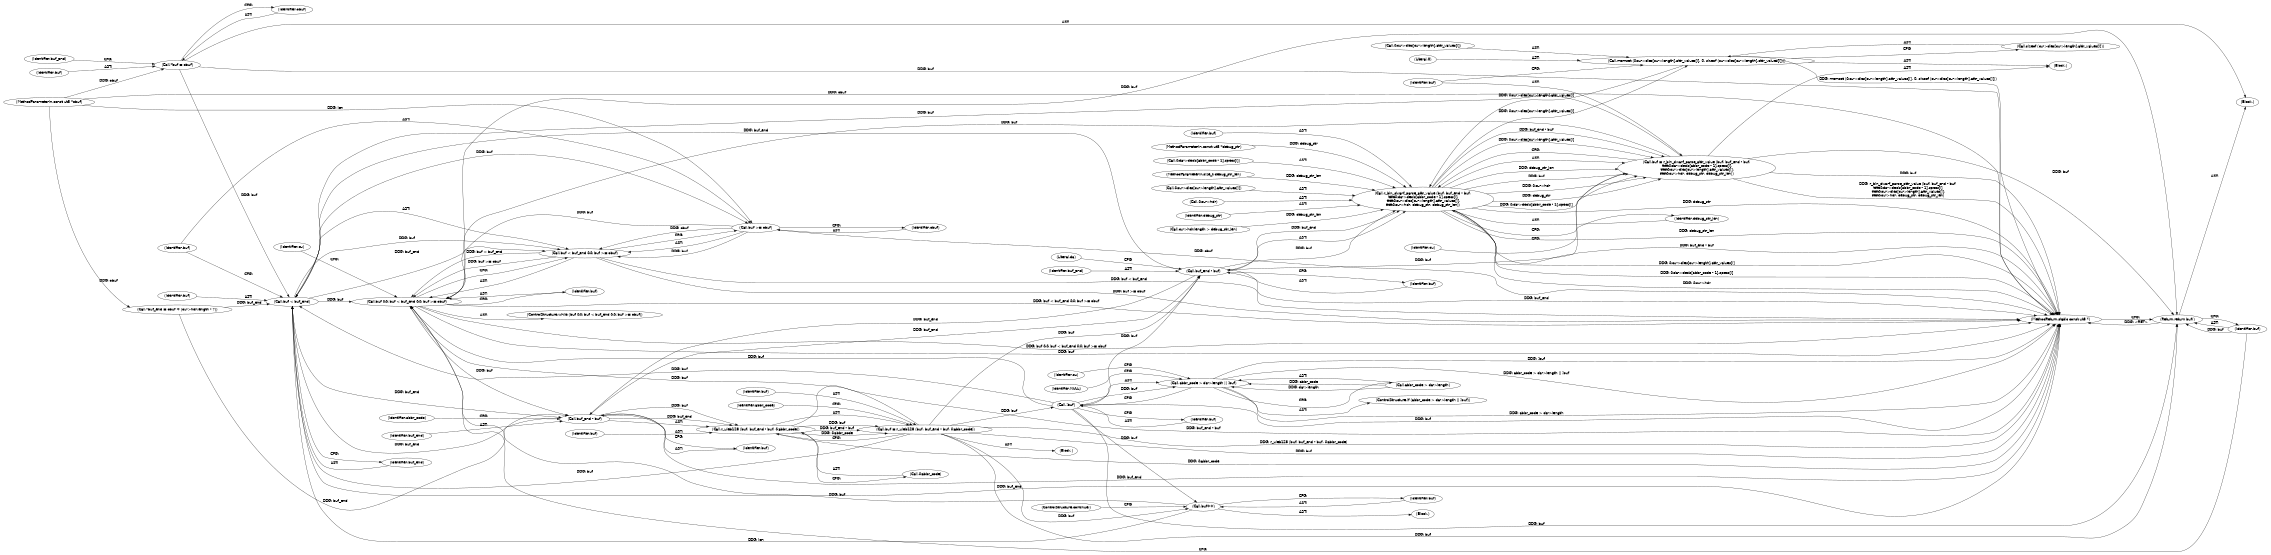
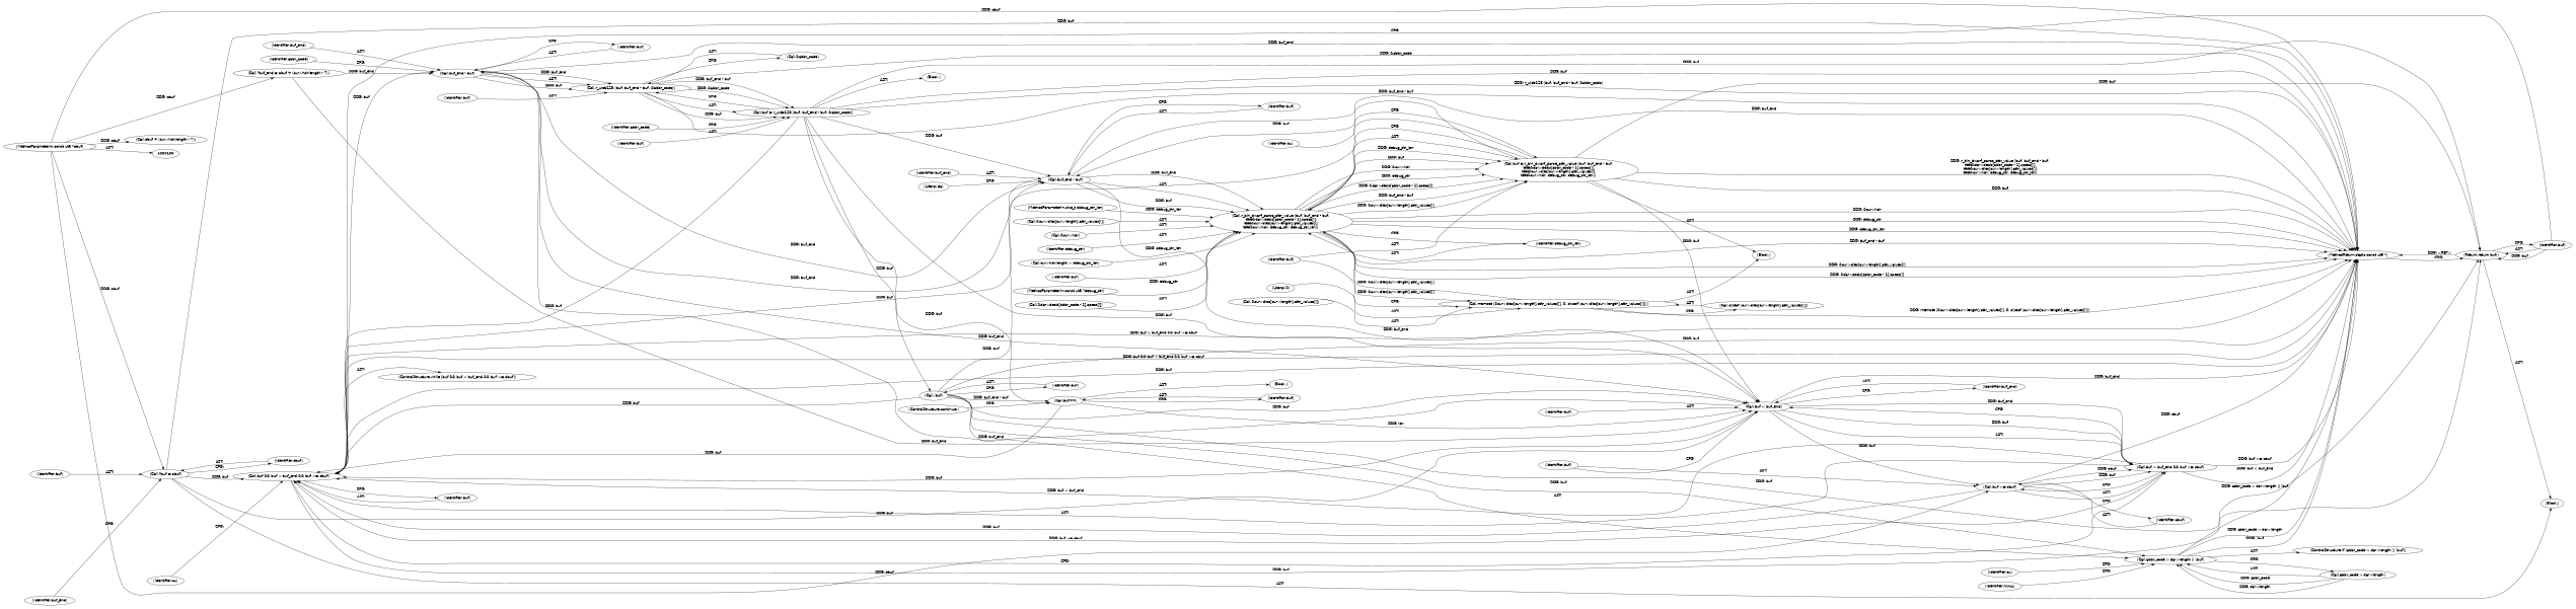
  digraph {
    fontname="DejaVu Sans"
    rankdir=LR
    node [fontname="DejaVu Sans"]
    edge [fontname="DejaVu Sans"]
    n1 [label="(Call,*buf = obuf)"]
    n2 [label="(Call,buf && buf < buf_end && buf >= obuf)"]
    n3 [label="(Call,buf < buf_end)"]
    n4 [label="(MethodReturn,static const ut8 *)"]
    n5 [label="(Block,)"]
    n6 [label="(Identifier,obuf)"]
    n7 [label="(Call,buf_end - buf)"]
    n8 [label="(Call,buf < buf_end && buf >= obuf)"]
    n9 [label="(Return,return buf;)"]
    n10 [label="(Identifier,buf)"]
    n11 [label="(ControlStructure,while (buf && buf < buf_end && buf >= obuf))"]
    n12 [label="(Call,buf >= obuf)"]
    n13 [label="(Identifier,buf_end)"]
    n14 [label="(MethodParameterIn,const ut8 *obuf)"]
    n15 [label="(Call,*buf_end = obuf + (cu->hdr.length - 7))"]
+   n16 [label="(Call,obuf + (cu->hdr.length - 7))"]
+   1000100
    n18 [label="(Identifier,obuf)"]
    n19 [label="(Call,r_uleb128 (buf, buf_end - buf, &abbr_code))"]
    n20 [label="(Call,buf_end - buf)"]
    n21 [label="(Identifier,buf)"]
    n22 [label="(Identifier,buf)"]
    n23 [label="(Call,buf = r_uleb128 (buf, buf_end - buf, &abbr_code))"]
    n24 [label="(Call,&abbr_code)"]
    n25 [label="(Call,r_bin_dwarf_parse_attr_value (buf, buf_end - buf,\n \t\t\t\t\t&da->decls[abbr_code - 1].specs[i],\n \t\t\t\t\t&cu->dies[cu->length].attr_values[i],\n\t\t\t\t\t&cu->hdr, debug_str, debug_str_len))"]
    n26 [label="(Identifier,buf)"]
    n27 [label="(Call,!buf)"]
    n28 [label="(Call,buf++)"]
    n29 [label="(Block,)"]
    n30 [label="(Call,abbr_code > da->length || !buf)"]
    n31 [label="(Identifier,buf)"]
    n32 [label="(Block,)"]
    n33 [label="(Identifier,buf)"]
    n34 [label="(Call,abbr_code > da->length)"]
    n35 [label="(ControlStructure,if (abbr_code > da->length || !buf))"]
    n36 [label="(Call,memset (&cu->dies[cu->length].attr_values[i], 0, sizeof (cu->dies[cu->length].attr_values[i])))"]
    n37 [label="(Call,buf = r_bin_dwarf_parse_attr_value (buf, buf_end - buf,\n \t\t\t\t\t&da->decls[abbr_code - 1].specs[i],\n \t\t\t\t\t&cu->dies[cu->length].attr_values[i],\n\t\t\t\t\t&cu->hdr, debug_str, debug_str_len))"]
    n38 [label="(Identifier,debug_str_len)"]
    n39 [label="(Call,sizeof (cu->dies[cu->length].attr_values[i]))"]
    n40 [label="(Block,)"]
    n41 [label="(Call,&cu->dies[cu->length].attr_values[i])"]
    n42 [label="(Literal,0)"]
    n43 [label="(Identifier,buf)"]
    n44 [label="(Identifier,abbr_code)"]
    n45 [label="(Identifier,buf)"]
    n46 [label="(Identifier,buf_end)"]
    n47 [label="(Literal,da)"]
    n48 [label="(Identifier,cu)"]
    n49 [label="(Call,&cu->dies[cu->length].attr_values[i])"]
    n50 [label="(Identifier,abbr_code)"]
    n51 [label="(Identifier,buf)"]
    n52 [label="(Identifier,cu)"]
    n53 [label="(Call,&cu->hdr)"]
    n54 [label="(Identifier,buf)"]
    n55 [label="(Identifier,NULL)"]
    n56 [label="(Identifier,buf)"]
    n57 [label="(Identifier,debug_str)"]
    n58 [label="(Call,cu->hdr.length > debug_str_len)"]
    n59 [label="(Identifier,buf)"]
    n60 [label="(MethodParameterIn,const ut8 *debug_str)"]
    n61 [label="(Call,&da->decls[abbr_code - 1].specs[i])"]
    n62 [label="(Identifier,buf_end)"]
    n63 [label="(Identifier,buf_end)"]
    n64 [label="(ControlStructure,continue;)"]
    n65 [label="(MethodParameterIn,size_t debug_str_len)"]
    n66 [label="(Identifier,buf)"]
    n67 [label="(Identifier,cu)"]
+   n1 -> n2 [label="DDG: buf"]
    n1 -> n3 [label="DDG: buf"]
    n1 -> n4 [label="DDG: buf"]
    n1 -> n5 [label="AST: "]
    n1 -> n6 [label="CFG: "]
    n2 -> n4 [label="DDG: buf < buf_end && buf >= obuf"]
    n2 -> n4 [label="DDG: buf && buf < buf_end && buf >= obuf"]
    n2 -> n4 [label="DDG: buf"]
    n2 -> n7 [label="DDG: buf"]
    n2 -> n8 [label="CFG: "]
    n2 -> n9 [label="DDG: buf"]
    n2 -> n10 [label="CFG: "]
    n2 -> n11 [label="AST: "]
    n3 -> n2 [label="DDG: buf"]
    n3 -> n4 [label="DDG: buf_end"]
    n3 -> n7 [label="DDG: buf_end"]
    n3 -> n8 [label="AST: "]
    n3 -> n8 [label="DDG: buf"]
    n3 -> n8 [label="DDG: buf_end"]
    n3 -> n12 [label="DDG: buf"]
    n3 -> n13 [label="CFG: "]
    n4 -> n9 [label="CFG: "]
    n6 -> n1 [label="AST: "]
    n7 -> n3 [label="DDG: buf_end"]
    n7 -> n4 [label="DDG: buf_end"]
    n7 -> n19 [label="AST: "]
    n7 -> n19 [label="DDG: buf"]
    n7 -> n19 [label="DDG: buf_end"]
    n7 -> n20 [label="DDG: buf_end"]
    n7 -> n21 [label="CFG: "]
    n8 -> n2 [label="AST: "]
    n8 -> n2 [label="DDG: buf < buf_end"]
    n8 -> n2 [label="DDG: buf >= obuf"]
+   n8 -> n3 [label="CFG: "]
    n8 -> n4 [label="DDG: buf < buf_end"]
    n8 -> n4 [label="DDG: buf >= obuf"]
    n8 -> n12 [label="CFG: "]
    n9 -> n4 [label="DDG: <RET>"]
    n9 -> n5 [label="AST: "]
    n9 -> n22 [label="CFG: "]
    n10 -> n2 [label="AST: "]
    n12 -> n2 [label="DDG: buf"]
    n12 -> n4 [label="DDG: obuf"]
    n12 -> n8 [label="AST: "]
    n12 -> n8 [label="DDG: buf"]
    n12 -> n8 [label="DDG: obuf"]
    n12 -> n18 [label="CFG: "]
    n13 -> n3 [label="AST: "]
    n14 -> n1 [label="DDG: obuf"]
    n14 -> n4 [label="DDG: obuf"]
-   n14 -> n12 [label="DDG: len"]
+   n14 -> n12 [label="DDG: obuf"]
    n14 -> n15 [label="DDG: obuf"]
+   n14 -> n16 [label="DDG: obuf"]
+   n14 -> 1000100 [label="AST: "]
    n15 -> n3 [label="DDG: buf_end"]
    n15 -> n7 [label="DDG: buf_end"]
    n18 -> n12 [label="AST: "]
    n19 -> n4 [label="DDG: buf_end - buf"]
    n19 -> n4 [label="DDG: &abbr_code"]
    n19 -> n23 [label="AST: "]
    n19 -> n23 [label="DDG: buf"]
    n19 -> n23 [label="DDG: buf_end - buf"]
    n19 -> n23 [label="DDG: &abbr_code"]
    n19 -> n24 [label="CFG: "]
    n20 -> n3 [label="DDG: buf_end"]
    n20 -> n4 [label="DDG: buf_end"]
    n20 -> n7 [label="DDG: buf_end"]
    n20 -> n25 [label="AST: "]
    n20 -> n25 [label="DDG: buf"]
    n20 -> n25 [label="DDG: buf_end"]
    n20 -> n26 [label="CFG: "]
    n21 -> n7 [label="AST: "]
    n22 -> n2 [label="CFG: "]
    n22 -> n9 [label="AST: "]
    n22 -> n9 [label="DDG: buf"]
    n23 -> n2 [label="DDG: buf"]
    n23 -> n3 [label="DDG: buf"]
    n23 -> n4 [label="DDG: r_uleb128 (buf, buf_end - buf, &abbr_code)"]
    n23 -> n4 [label="DDG: buf"]
    n23 -> n9 [label="DDG: buf"]
    n23 -> n19 [label="CFG: "]
    n23 -> n20 [label="DDG: buf"]
    n23 -> n27 [label="DDG: buf"]
    n23 -> n28 [label="DDG: buf"]
    n23 -> n29 [label="AST: "]
    n24 -> n19 [label="AST: "]
    n25 -> n4 [label="DDG: debug_str_len"]
    n25 -> n4 [label="DDG: buf_end - buf"]
    n25 -> n4 [label="DDG: &cu->dies[cu->length].attr_values[i]"]
    n25 -> n4 [label="DDG: &da->decls[abbr_code - 1].specs[i]"]
    n25 -> n4 [label="DDG: &cu->hdr"]
    n25 -> n4 [label="DDG: debug_str"]
    n25 -> n36 [label="DDG: &cu->dies[cu->length].attr_values[i]"]
    n25 -> n37 [label="AST: "]
    n25 -> n37 [label="DDG: debug_str_len"]
    n25 -> n37 [label="DDG: buf"]
    n25 -> n37 [label="DDG: &cu->hdr"]
    n25 -> n37 [label="DDG: debug_str"]
    n25 -> n37 [label="DDG: &da->decls[abbr_code - 1].specs[i]"]
    n25 -> n37 [label="DDG: buf_end - buf"]
    n25 -> n37 [label="DDG: &cu->dies[cu->length].attr_values[i]"]
    n25 -> n38 [label="CFG: "]
    n26 -> n20 [label="AST: "]
    n27 -> n2 [label="DDG: buf"]
    n27 -> n3 [label="DDG: buf"]
    n27 -> n4 [label="DDG: buf"]
    n27 -> n9 [label="DDG: buf"]
    n27 -> n20 [label="DDG: buf"]
-   n27 -> n28 [label="DDG: buf"]
+   n27 -> n28 [label="DDG: buf_end - buf"]
    n27 -> n30 [label="AST: "]
    n27 -> n30 [label="DDG: buf"]
    n27 -> n31 [label="CFG: "]
    n28 -> n2 [label="DDG: buf"]
    n28 -> n3 [label="DDG: len"]
    n28 -> n32 [label="AST: "]
    n28 -> n33 [label="CFG: "]
    n30 -> n4 [label="DDG: !buf"]
    n30 -> n4 [label="DDG: abbr_code > da->length || !buf"]
    n30 -> n4 [label="DDG: abbr_code > da->length"]
-   n30 -> n27 [label="CFG: "]
    n30 -> n34 [label="CFG: "]
    n30 -> n35 [label="AST: "]
    n31 -> n27 [label="AST: "]
    n33 -> n28 [label="AST: "]
    n34 -> n30 [label="AST: "]
    n34 -> n30 [label="DDG: abbr_code"]
    n34 -> n30 [label="DDG: da->length"]
    n36 -> n4 [label="DDG: memset (&cu->dies[cu->length].attr_values[i], 0, sizeof (cu->dies[cu->length].attr_values[i]))"]
    n36 -> n25 [label="DDG: &cu->dies[cu->length].attr_values[i]"]
    n36 -> n39 [label="CFG: "]
    n36 -> n40 [label="AST: "]
    n37 -> n2 [label="DDG: buf"]
    n37 -> n3 [label="DDG: buf"]
    n37 -> n4 [label="DDG: buf"]
    n37 -> n4 [label="DDG: r_bin_dwarf_parse_attr_value (buf, buf_end - buf,\n \t\t\t\t\t&da->decls[abbr_code - 1].specs[i],\n \t\t\t\t\t&cu->dies[cu->length].attr_values[i],\n\t\t\t\t\t&cu->hdr, debug_str, debug_str_len)"]
    n37 -> n9 [label="DDG: buf"]
    n37 -> n20 [label="DDG: buf"]
    n37 -> n25 [label="CFG: "]
    n37 -> n40 [label="AST: "]
    n38 -> n25 [label="AST: "]
    n39 -> n36 [label="AST: "]
    n41 -> n25 [label="AST: "]
    n42 -> n36 [label="AST: "]
    n43 -> n3 [label="CFG: "]
    n43 -> n12 [label="AST: "]
    n44 -> n7 [label="CFG: "]
    n45 -> n23 [label="AST: "]
    n46 -> n1 [label="CFG: "]
    n47 -> n20 [label="CFG: "]
    n48 -> n30 [label="CFG: "]
    n49 -> n36 [label="AST: "]
    n50 -> n23 [label="CFG: "]
    n51 -> n3 [label="AST: "]
    n52 -> n2 [label="CFG: "]
    n53 -> n25 [label="AST: "]
    n54 -> n19 [label="AST: "]
    n55 -> n30 [label="CFG: "]
    n56 -> n1 [label="AST: "]
    n57 -> n25 [label="AST: "]
    n58 -> n25 [label="DDG: debug_str_len"]
    n59 -> n25 [label="AST: "]
    n60 -> n25 [label="DDG: debug_str"]
    n61 -> n25 [label="AST: "]
    n62 -> n7 [label="AST: "]
    n63 -> n20 [label="AST: "]
    n64 -> n28 [label="CFG: "]
    n65 -> n25 [label="DDG: debug_str_len"]
    n66 -> n36 [label="CFG: "]
    n66 -> n37 [label="AST: "]
    n67 -> n37 [label="CFG: "]
  }
